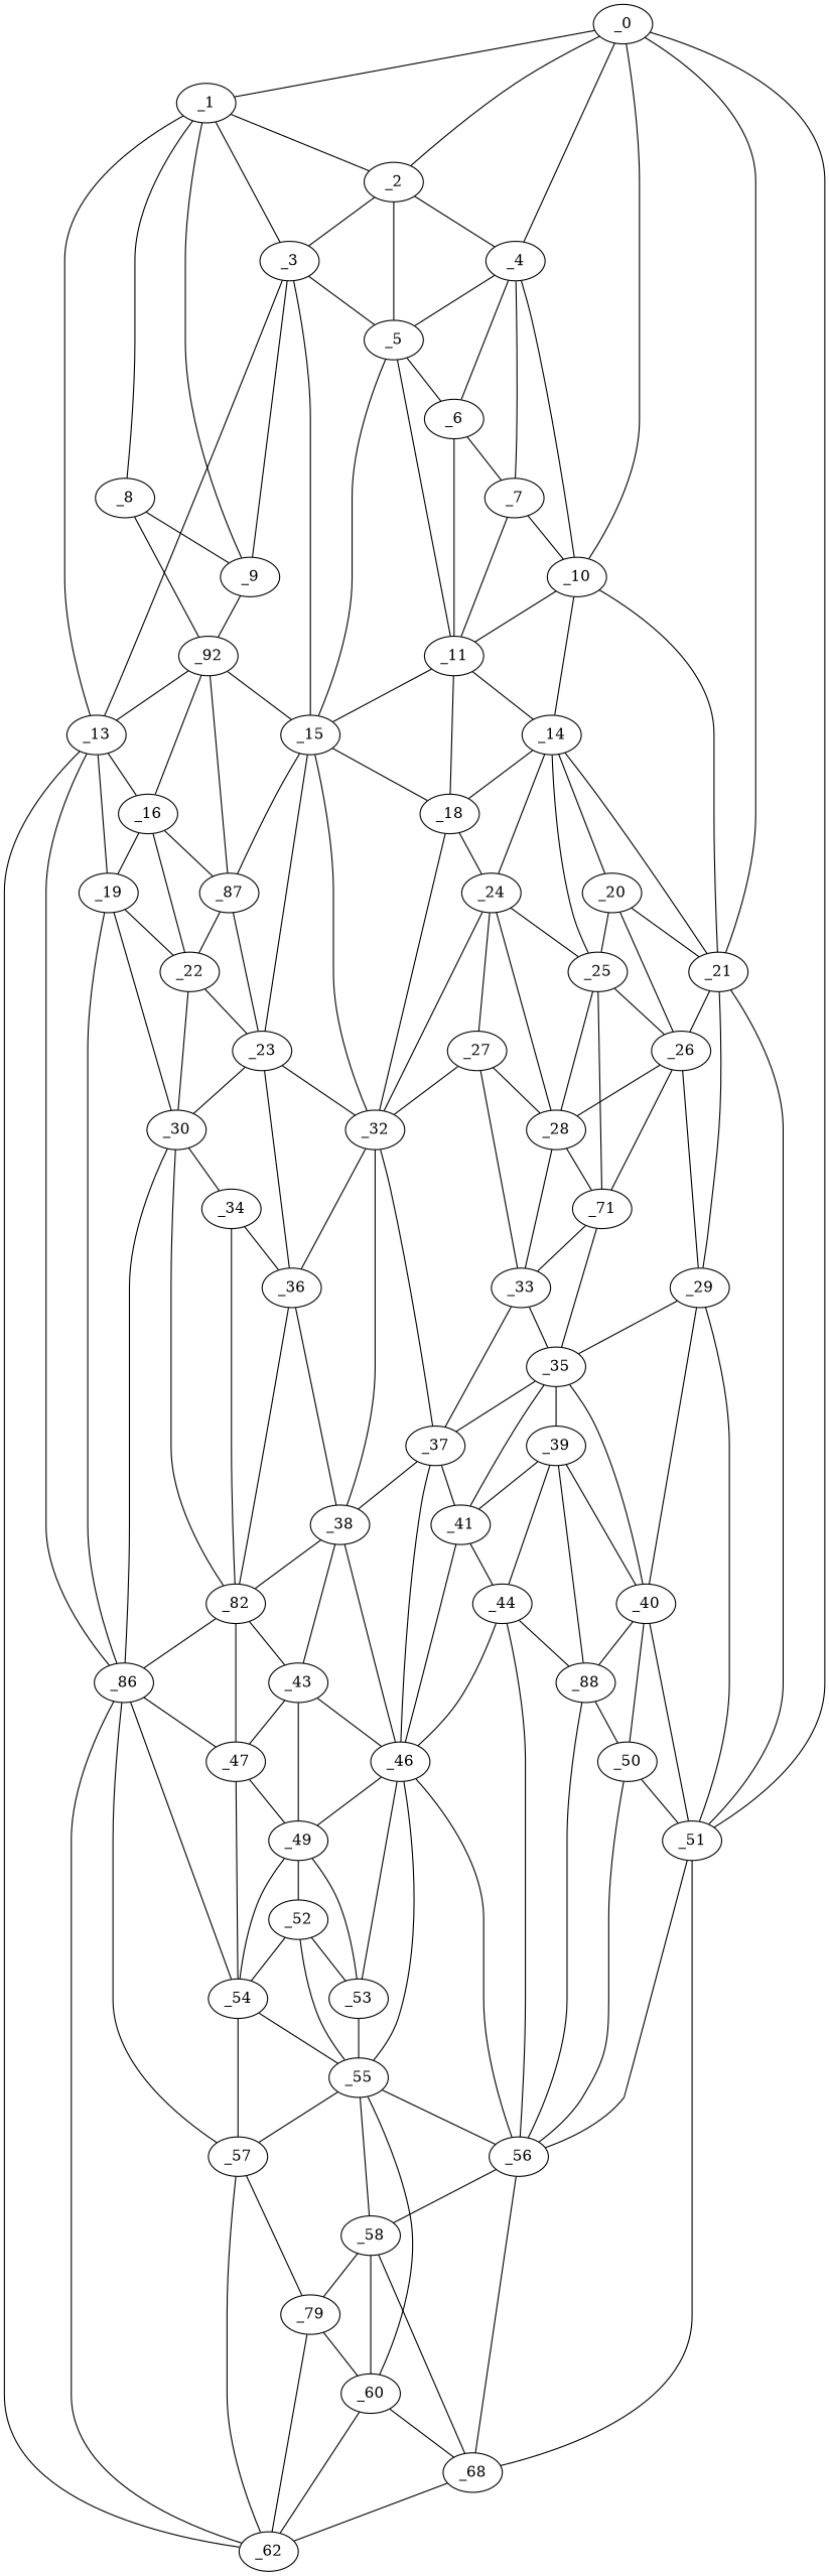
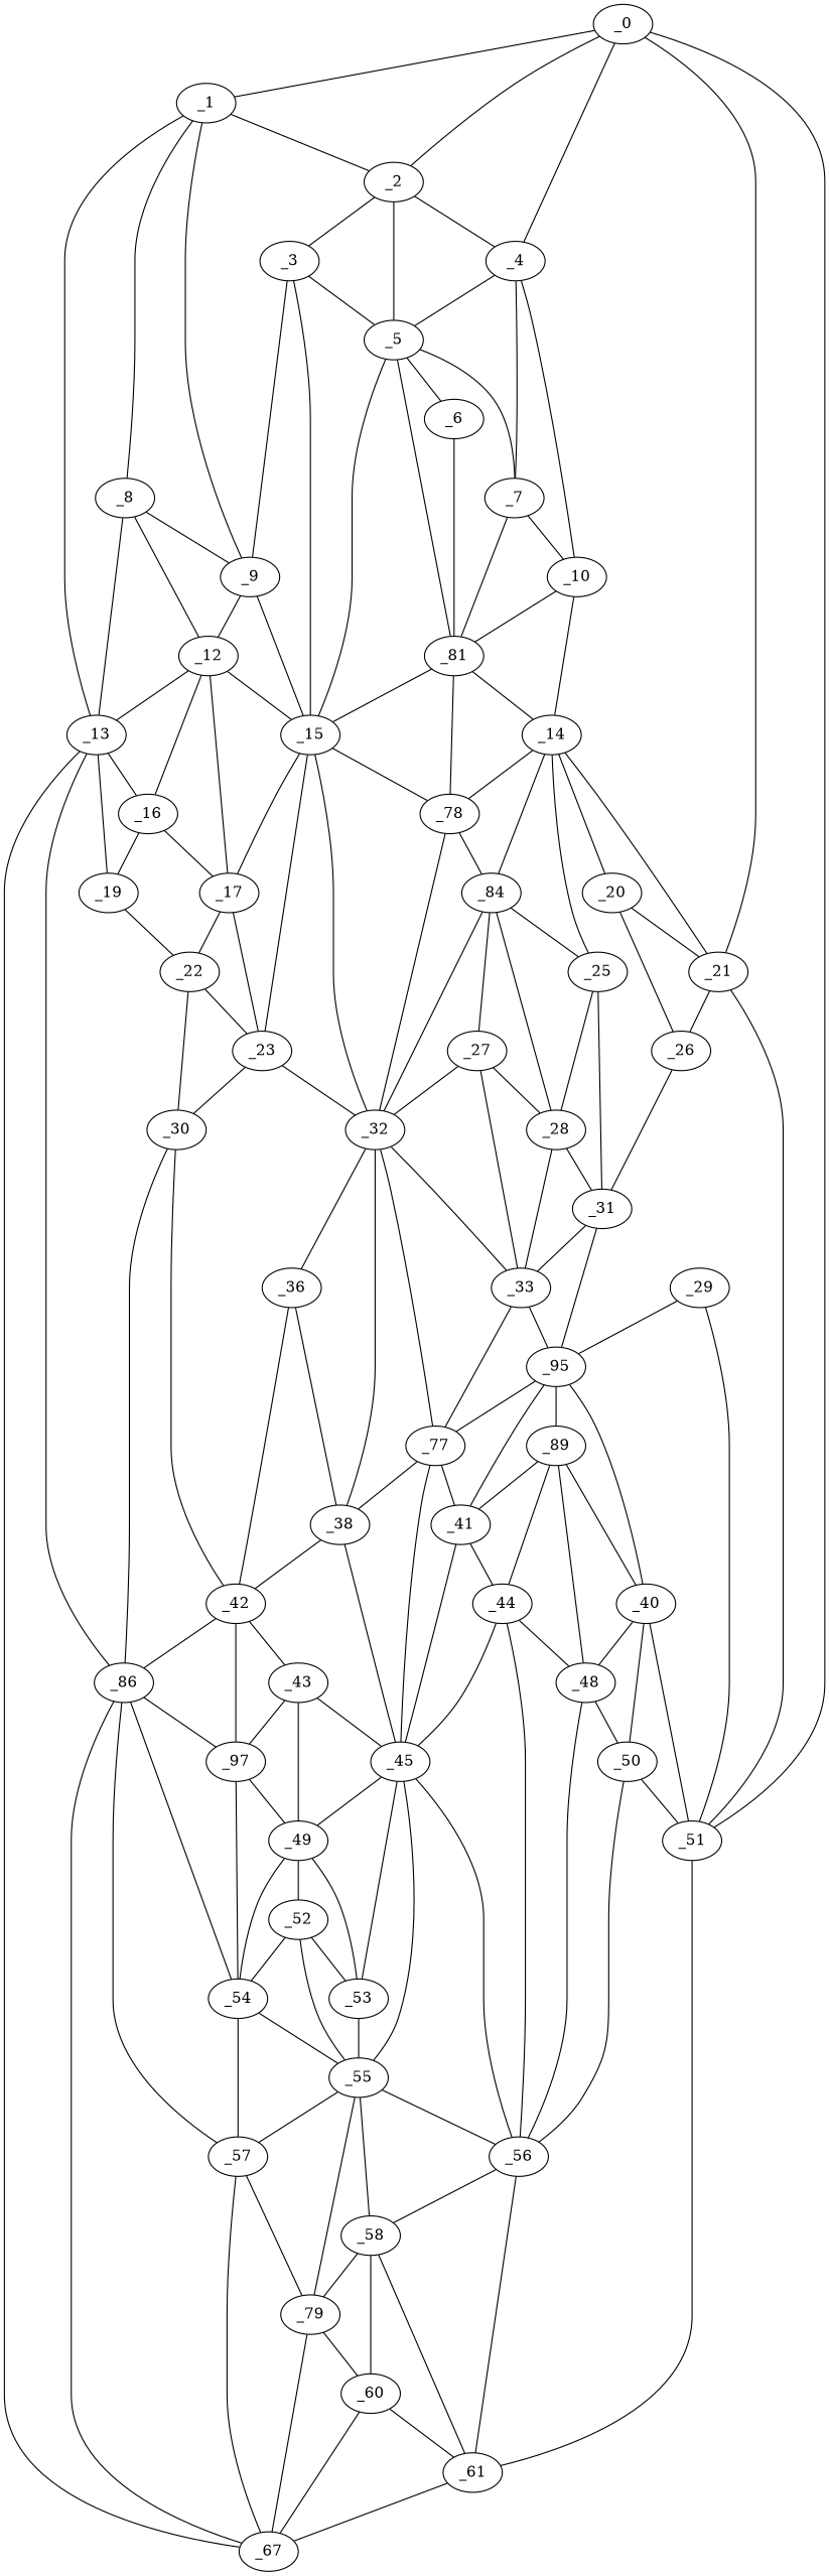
  graph {
    node [x=49 y=39]
    edge [valence=2]
    _0 [x=5 y=84]
    _1 [x=7 y=35]
    _2 [x=10 y=58]
    _4 [x=17 y=76]
    _10 [x=32 y=80]
    _21 [x=44 y=90]
    _51 [x=97 y=108]
    _3 [x=11 y=46]
    _8 [x=28 y=28]
    _9 [x=30 y=33]
    _13 [x=36 y=20]
    _5 [x=20 y=61]
    _6 [x=26 y=66]
    _7 [x=26 y=74]
-   _11 [x=34 y=64]
+   _11 [x=34 y=64 label=_81]
    _14 [x=37 y=81]
    _26 [y=89]
    _29 [x=54 y=91]
    _56 [x=105 y=83]
-   _61 [x=124 y=89 label=_68]
+   _61 [x=124 y=89]
    _15 [x=38 y=55]
-   _12 [x=35 y=33 label=_92]
+   _12 [x=35 y=33]
    _16 [x=42 y=31]
    _19 [x=44 y=22]
    n25 [label=_86 x=90 y=32]
-   _62 [x=126]
-   _18 [x=43 y=66]
+   _62 [x=126 label=_67]
+   _18 [x=43 y=66 label=_78]
    _20 [x=44 y=86]
-   _24 [y=73]
+   _24 [y=73 label=_84]
    _25 [y=81]
    _28 [x=53 y=81]
-   _31 [x=57 y=86 label=_71]
-   _35 [x=66 y=88]
+   _31 [x=57 y=86]
+   _35 [x=66 y=88 label=_95]
    _40 [x=74 y=96]
    _58 [x=115 y=76]
-   _17 [x=42 y=37 label=_87]
+   _17 [x=42 y=37]
    _23 [y=38]
    _32 [x=58 y=64]
    _22 [x=48 y=31]
    _30 [x=57 y=33]
-   _47 [x=90 y=40]
+   _47 [x=90 y=40 label=_97]
    _54 [x=100 y=42]
    _57 [x=111]
    _36 [x=68 y=43]
    _33 [x=62 y=75]
-   _37 [x=69 y=72]
+   _37 [x=69 y=72 label=_77]
    _38 [x=74 y=44]
    _27 [x=53 y=73]
-   _34 [x=65]
-   _42 [x=77 label=_82]
+   _42 [x=77]
    _49 [x=91 y=47]
    _55 [x=104 y=56]
    n53 [label=_79 x=117 y=49]
    _41 [x=75 y=74]
-   _45 [x=88 y=64 label=_46]
+   _45 [x=88 y=64]
    _43 [x=86 y=45]
-   _39 [x=74 y=91]
-   _48 [x=90 y=95 label=_88]
+   _39 [x=74 y=91 label=_89]
+   _48 [x=90 y=95]
    _50 [x=93 y=99]
    _44 [x=86 y=76]
    _53 [x=99 y=55]
    _52 [x=98 y=49]
    _60 [x=121 y=78]
    _0 -- _1 [valence=1]
    _0 -- _2
    _0 -- _4
-   _0 -- _10
    _0 -- _21 [valence=1]
    _0 -- _51 [valence=1]
    _1 -- _2
-   _1 -- _3
    _1 -- _8 [valence=1]
    _1 -- _9
    _1 -- _13 [valence=1]
    _2 -- _4
    _2 -- _3
    _2 -- _5 [valence=1]
    _4 -- _10 [valence=1]
    _4 -- _5 [valence=1]
-   _4 -- _6
    _4 -- _7
-   _10 -- _21 [valence=1]
    _10 -- _11
    _10 -- _14
    _21 -- _51
    _21 -- _26
-   _21 -- _29
-   _51 -- _56
    _51 -- _61 [valence=1]
    _3 -- _9
    _3 -- _5
    _3 -- _15 [valence=1]
    _8 -- _9
-   _3 -- _13 [valence=1]
+   _8 -- _13 [valence=1]
    _8 -- _12
+   _9 -- _15
    _9 -- _12 [valence=1]
    _13 -- _16
    _13 -- _19
    _13 -- n25
    _13 -- _62 [valence=1]
    _5 -- _6 [valence=1]
    _5 -- _11
    _5 -- _15 [valence=1]
-   _6 -- _7 [valence=1]
+   _5 -- _7 [valence=1]
    _6 -- _11
    _7 -- _10
    _7 -- _11 [valence=1]
    _11 -- _14
    _11 -- _15
    _11 -- _18
    _14 -- _21
    _14 -- _18 [valence=1]
    _14 -- _20
    _14 -- _24
    _14 -- _25
-   _26 -- _29
-   _26 -- _28
    _26 -- _31
    _29 -- _51
    _29 -- _35
-   _29 -- _40
    _56 -- _61 [valence=1]
    _56 -- _58 [valence=1]
    _61 -- _62 [valence=1]
    _15 -- _18 [valence=1]
    _15 -- _17
    _15 -- _23
    _15 -- _32
    _12 -- _13
    _12 -- _15
    _12 -- _16 [valence=1]
    _12 -- _17
    _16 -- _19
    _16 -- _17
-   _16 -- _22
-   _19 -- n25
    _19 -- _22 [valence=1]
-   _19 -- _30
    n25 -- _62 [valence=1]
    n25 -- _47
    n25 -- _54
    n25 -- _57
    _18 -- _24
    _18 -- _32 [valence=1]
    _20 -- _21 [valence=1]
    _20 -- _26 [valence=1]
-   _20 -- _25
    _24 -- _25
    _24 -- _28 [valence=1]
    _24 -- _32
    _24 -- _27 [valence=1]
-   _25 -- _26 [valence=1]
    _25 -- _28
    _25 -- _31
    _28 -- _31 [valence=1]
    _28 -- _33
    _31 -- _35
    _31 -- _33
    _35 -- _40 [valence=1]
    _35 -- _37 [valence=1]
    _35 -- _41
    _35 -- _39 [valence=1]
    _40 -- _51
    _40 -- _48
    _40 -- _50 [valence=1]
    _58 -- _61
    _58 -- n53
    _58 -- _60
    _17 -- _23
    _17 -- _22 [valence=1]
    _23 -- _32
    _23 -- _30
-   _23 -- _36
    _32 -- _36
+   _32 -- _33 [valence=1]
    _32 -- _37
    _32 -- _38 [valence=1]
    _22 -- _23 [valence=1]
    _22 -- _30
    _30 -- n25 [valence=1]
-   _30 -- _34 [valence=1]
    _30 -- _42
    _47 -- _54
    _47 -- _49
    _54 -- _57 [valence=1]
    _54 -- _55
    _57 -- _62 [valence=1]
    _57 -- n53 [valence=1]
    _36 -- _38
    _36 -- _42
    _33 -- _35
    _33 -- _37
    _37 -- _38
    _37 -- _41 [valence=1]
    _37 -- _45
    _38 -- _42 [valence=1]
    _38 -- _45
-   _38 -- _43
    _27 -- _28
    _27 -- _32
    _27 -- _33 [valence=1]
-   _34 -- _36 [valence=1]
-   _34 -- _42
    _42 -- n25
    _42 -- _47 [valence=1]
    _42 -- _43 [valence=1]
    _49 -- _54 [valence=1]
    _49 -- _53
    _49 -- _52
    _55 -- _56
    _55 -- _58
    _55 -- _57
-   _55 -- _60
+   _55 -- n53
    n53 -- _62
    n53 -- _60
    _41 -- _45
    _41 -- _44
    _45 -- _56
    _45 -- _49
    _45 -- _55
    _45 -- _53
    _43 -- _47
    _43 -- _49 [valence=1]
    _43 -- _45 [valence=1]
    _39 -- _40
    _39 -- _41
    _39 -- _48 [valence=1]
    _39 -- _44 [valence=1]
    _48 -- _56
    _48 -- _50
    _50 -- _51 [valence=1]
    _50 -- _56
    _44 -- _56
    _44 -- _45
    _44 -- _48
    _53 -- _55
    _52 -- _54
    _52 -- _55
    _52 -- _53
    _60 -- _61 [valence=1]
    _60 -- _62 [valence=1]
  }
